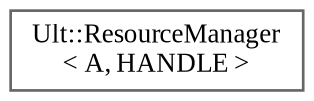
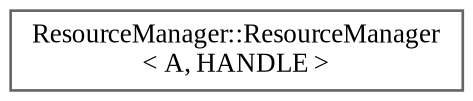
  digraph {
    rankdir=LR
    fontname="Liberation Serif"
-   n1 [color=grey40 fillcolor=white fontname="Liberation Serif" fontsize=10 height=0.2 label="Ult::ResourceManager\l\< A, HANDLE \>" shape=box style=filled width=0.4]
+   n1 [color=grey40 fillcolor=white fontname="Liberation Serif" fontsize=10 height=0.2 label="ResourceManager::ResourceManager\l\< A, HANDLE \>" shape=box style=filled width=0.4]
  }
